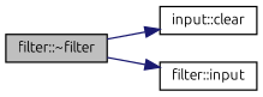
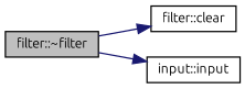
  digraph {
    fontname=Ubuntu
    rankdir=LR
    node [color=black fillcolor=white fontname=Ubuntu fontsize=10 shape=record style=filled]
    edge [color=midnightblue fontname=Ubuntu fontsize=10 labelfontname=FreeSans labelfontsize=10 style=solid]
    n1 [fillcolor=grey75 fontcolor=black height=0.2 label="filter::~filter" width=0.4]
-   n2 [height=0.2 label="input::clear" width=0.4]
-   n3 [height=0.2 label="filter::input" width=0.4]
+   n2 [height=0.2 label="filter::clear" width=0.4]
+   n3 [height=0.2 label="input::input" width=0.4]
    n1 -> n2
    n1 -> n3
  }
